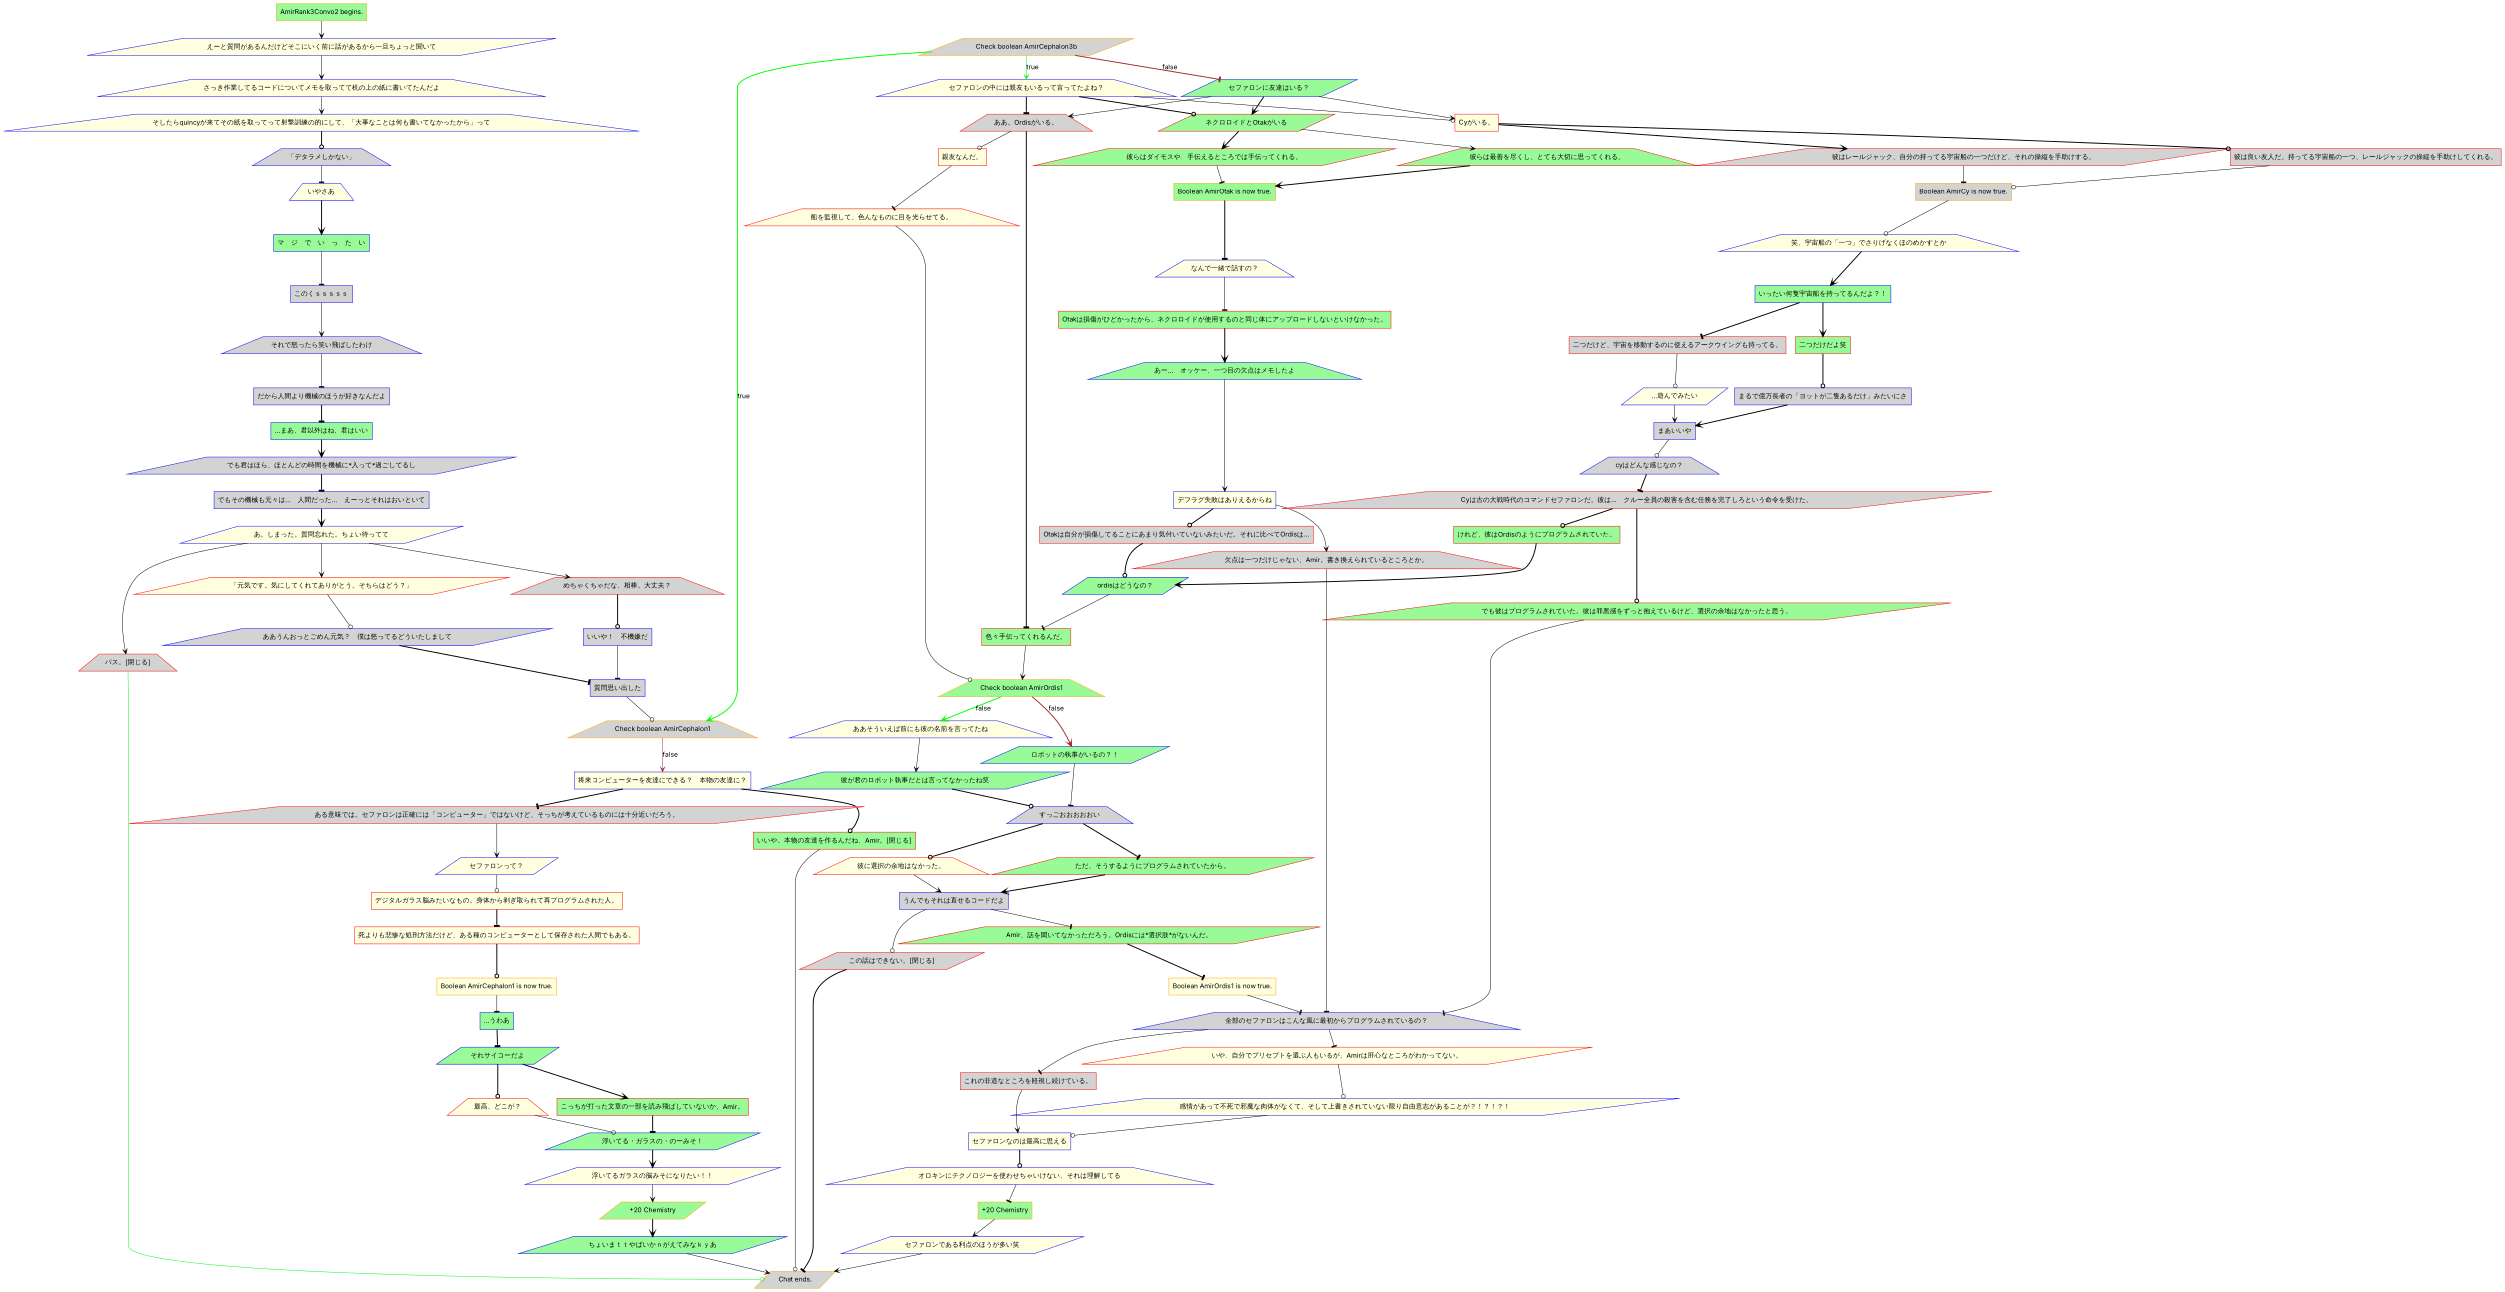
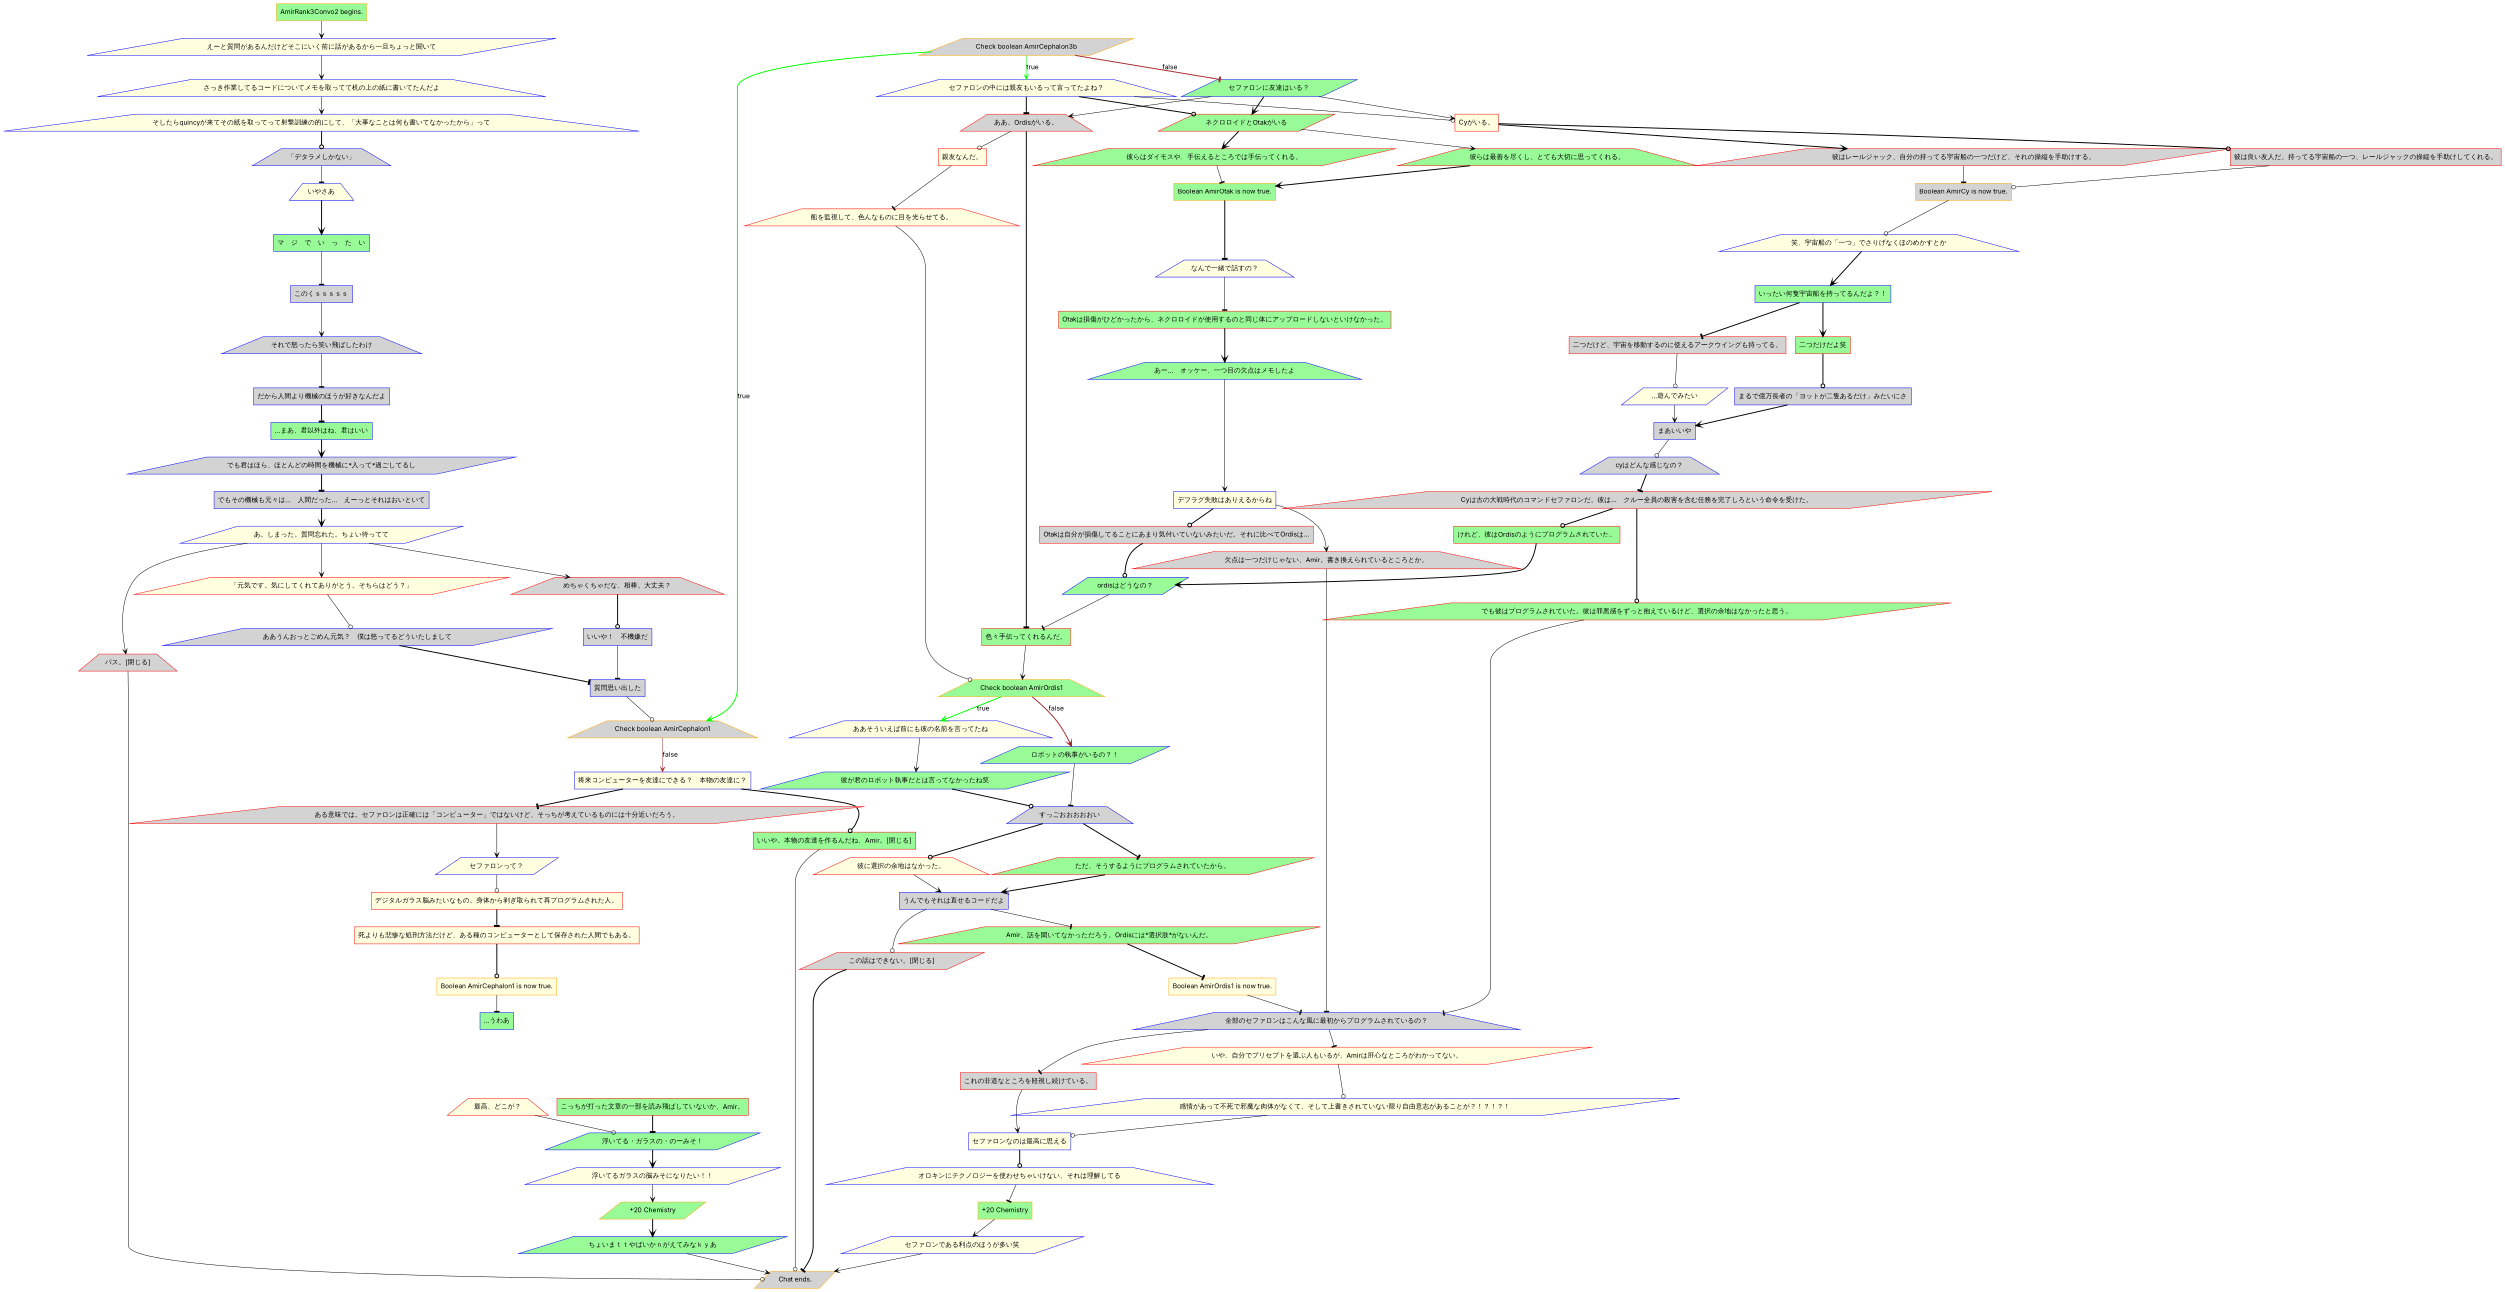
  digraph {
    fontname=Inter
    node [color=blue fillcolor=lightgrey fontname=Inter shape=box style=filled]
    edge [arrowhead=vee fontname=Inter style=solid]
    "AmirRank3Convo2 begins." [color=orange fillcolor=palegreen]
    n2 [fillcolor=lightyellow label="えーと質問があるんだけどそこにいく前に話があるから一旦ちょっと聞いて" shape=parallelogram]
    n3 [fillcolor=lightyellow label="さっき作業してるコードについてメモを取ってて机の上の紙に書いてたんだよ" shape=trapezium]
    n4 [fillcolor=lightyellow label="そしたらquincyが来てその紙を取ってって射撃訓練の的にして、「大事なことは何も書いてなかったから」って" shape=trapezium]
    n5 [label="「デタラメしかない」" shape=trapezium]
    n6 [fillcolor=lightyellow label="いやさあ" shape=trapezium]
    n7 [fillcolor=palegreen label="マ　ジ　で　い　っ　た　い"]
    n8 [label="このくｓｓｓｓｓ"]
    n9 [label="それで怒ったら笑い飛ばしたわけ" shape=trapezium]
    n10 [label="だから人間より機械のほうが好きなんだよ"]
    n11 [fillcolor=palegreen label="…まあ、君以外はね、君はいい"]
    n12 [label="でも君はほら、ほとんどの時間を機械に*入って*過ごしてるし" shape=parallelogram]
    n13 [label="でもその機械も元々は…　人間だった…　えーっとそれはおいといて"]
    n14 [fillcolor=lightyellow label="あ。しまった。質問忘れた。ちょい待ってて" shape=parallelogram]
    n15 [color=red fillcolor=lightyellow label="「元気です。気にしてくれてありがとう。そちらはどう？」" shape=parallelogram]
    n16 [color=red label="めちゃくちゃだな、相棒。大丈夫？" shape=trapezium]
    n17 [color=red label="パス。[閉じる]" shape=trapezium]
    n18 [label="ああうんおっとごめん元気？　僕は怒ってるどういたしまして" shape=parallelogram]
    n19 [label="いいや！　不機嫌だ"]
    "Chat ends." [color=orange shape=parallelogram]
    n21 [label="質問思い出した"]
    n22 [color=orange label="Check boolean AmirCephalon1" shape=trapezium]
    n23 [fillcolor=lightyellow label="将来コンピューターを友達にできる？　本物の友達に？"]
    n24 [color=orange label="Check boolean AmirCephalon3b" shape=parallelogram]
    n25 [fillcolor=lightyellow label="セファロンの中には親友もいるって言ってたよね？" shape=trapezium]
    n26 [fillcolor=palegreen label="セファロンに友達はいる？" shape=parallelogram]
    n27 [color=red fillcolor=palegreen label="いいや。本物の友達を作るんだね、Amir。[閉じる]"]
    n28 [color=red label="ある意味では。セファロンは正確には「コンピューター」ではないけど、そっちが考えているものには十分近いだろう。" shape=parallelogram]
    n29 [color=red label="ああ。Ordisがいる。" shape=trapezium]
    n30 [color=red fillcolor=palegreen label="ネクロロイドとOtakがいる" shape=parallelogram]
    n31 [color=red fillcolor=lightyellow label="Cyがいる。"]
    n32 [fillcolor=lightyellow label="セファロンって？" shape=parallelogram]
    n33 [color=red fillcolor=palegreen label="色々手伝ってくれるんだ。"]
    n34 [color=red fillcolor=lightyellow label="親友なんだ。"]
    n35 [color=red fillcolor=palegreen label="彼らはダイモスや、手伝えるところでは手伝ってくれる。" shape=parallelogram]
    n36 [color=red fillcolor=palegreen label="彼らは最善を尽くし、とても大切に思ってくれる。" shape=trapezium]
    n37 [color=red label="彼はレールジャック、自分の持ってる宇宙船の一つだけど、それの操縦を手助けする。" shape=parallelogram]
    n38 [color=red label="彼は良い友人だ。持ってる宇宙船の一つ、レールジャックの操縦を手助けしてくれる。"]
    n39 [color=red fillcolor=lightyellow label="デジタルガラス脳みたいなもの。身体から剥ぎ取られて再プログラムされた人。"]
    n40 [color=orange fillcolor=palegreen label="Check boolean AmirOrdis1" shape=trapezium]
    n41 [color=red fillcolor=lightyellow label="船を監視して、色んなものに目を光らせてる。" shape=trapezium]
    n42 [color=orange fillcolor=palegreen label="Boolean AmirOtak is now true."]
    n43 [color=orange label="Boolean AmirCy is now true."]
    n44 [color=red fillcolor=lightyellow label="死よりも悲惨な処刑方法だけど、ある種のコンピューターとして保存された人間でもある。"]
    n45 [fillcolor=lightyellow label="ああそういえば前にも彼の名前を言ってたね" shape=trapezium]
    n46 [fillcolor=palegreen label="ロボットの執事がいるの？！" shape=parallelogram]
    n47 [fillcolor=lightyellow label="なんで一緒で話すの？" shape=trapezium]
    n48 [fillcolor=lightyellow label="笑、宇宙船の「一つ」でさりげなくほのめかすとか" shape=trapezium]
    n49 [color=orange fillcolor=lightyellow label="Boolean AmirCephalon1 is now true."]
    n50 [fillcolor=palegreen label="彼が君のロボット執事だとは言ってなかったね笑" shape=parallelogram]
    n51 [label="すっごおおおおおい" shape=trapezium]
    n52 [color=red fillcolor=palegreen label="Otakは損傷がひどかったから、ネクロロイドが使用するのと同じ体にアップロードしないといけなかった。"]
    n53 [fillcolor=palegreen label="いったい何隻宇宙船を持ってるんだよ？！"]
    n54 [fillcolor=palegreen label="…うわあ"]
    n55 [color=red fillcolor=lightyellow label="彼に選択の余地はなかった。" shape=trapezium]
    n56 [color=red fillcolor=palegreen label="ただ、そうするようにプログラムされていたから。" shape=parallelogram]
    n57 [fillcolor=palegreen label="あー…　オッケー、一つ目の欠点はメモしたよ" shape=trapezium]
    n58 [color=red fillcolor=palegreen label="二つだけだよ笑"]
    n59 [color=red label="二つだけど、宇宙を移動するのに使えるアークウイングも持ってる。"]
-   n60 [fillcolor=palegreen label="それサイコーだよ" shape=parallelogram]
    n61 [label="うんでもそれは直せるコードだよ"]
    n62 [fillcolor=lightyellow label="デフラグ失敗はありえるからね"]
    n63 [label="まるで億万長者の「ヨットが二隻あるだけ」みたいにさ"]
    n64 [fillcolor=lightyellow label="…遊んでみたい" shape=parallelogram]
    n65 [color=red fillcolor=palegreen label="こっちが打った文章の一部を読み飛ばしていないか、Amir。"]
    n66 [color=red fillcolor=lightyellow label="最高、どこが？" shape=trapezium]
    n67 [color=red label="この話はできない。[閉じる]" shape=parallelogram]
    n68 [color=red fillcolor=palegreen label="Amir、話を聞いてなかっただろう。Ordisには*選択肢*がないんだ。" shape=parallelogram]
    n69 [color=red label="Otakは自分が損傷してることにあまり気付いていないみたいだ。それに比べてOrdisは…"]
    n70 [color=red label="欠点は一つだけじゃない、Amir。書き換えられているところとか。" shape=trapezium]
    n71 [label="まあいいや"]
    n72 [fillcolor=palegreen label="浮いてる・ガラスの・のーみそ！" shape=parallelogram]
    n73 [color=orange fillcolor=lightyellow label="Boolean AmirOrdis1 is now true."]
    n74 [fillcolor=palegreen label="ordisはどうなの？" shape=parallelogram]
    n75 [label="全部のセファロンはこんな風に最初からプログラムされているの？" shape=trapezium]
    n76 [label="cyはどんな感じなの？" shape=trapezium]
    n77 [fillcolor=lightyellow label="浮いてるガラスの脳みそになりたい！！" shape=parallelogram]
    n78 [color=red fillcolor=lightyellow label="いや、自分でプリセプトを選ぶ人もいるが、Amirは肝心なところがわかってない。" shape=parallelogram]
    n79 [color=red label="これの非道なところを軽視し続けている。"]
    n80 [color=red label="Cyは古の大戦時代のコマンドセファロンだ。彼は…　クルー全員の殺害を含む任務を完了しろという命令を受けた。" shape=parallelogram]
    n81 [color=orange fillcolor=palegreen label="+20 Chemistry" shape=parallelogram]
    n82 [fillcolor=lightyellow label="感情があって不死で邪魔な肉体がなくて、そして上書きされていない限り自由意志があることが？！？！？！" shape=parallelogram]
    n83 [fillcolor=lightyellow label="セファロンなのは最高に思える"]
    n84 [color=red fillcolor=palegreen label="けれど、彼はOrdisのようにプログラムされていた。"]
    n85 [color=red fillcolor=palegreen label="でも彼はプログラムされていた。彼は罪悪感をずっと抱えているけど、選択の余地はなかったと思う。" shape=parallelogram]
    n86 [fillcolor=palegreen label="ちょいまｔｔやばいかｎがえてみなｋｙあ" shape=parallelogram]
    n87 [fillcolor=lightyellow label="オロキンにテクノロジーを使わせちゃいけない、それは理解してる" shape=trapezium]
    n88 [color=orange fillcolor=palegreen label="+20 Chemistry"]
    n89 [fillcolor=lightyellow label="セファロンである利点のほうが多い笑" shape=parallelogram]
    "AmirRank3Convo2 begins." -> n2
    n2 -> n3
    n3 -> n4
    n4 -> n5 [arrowhead=odot style=bold]
    n5 -> n6 [arrowhead=tee]
    n6 -> n7 [style=bold]
    n7 -> n8 [arrowhead=tee]
    n8 -> n9
    n9 -> n10 [arrowhead=tee]
    n10 -> n11 [arrowhead=tee style=bold]
    n11 -> n12 [style=bold]
    n12 -> n13 [arrowhead=tee style=bold]
    n13 -> n14 [style=bold]
    n14 -> n15
    n14 -> n16
    n14 -> n17
    n15 -> n18 [arrowhead=odot]
    n16 -> n19 [arrowhead=odot style=bold]
-   n17 -> "Chat ends." [arrowhead=odot color=green]
+   n17 -> "Chat ends." [arrowhead=odot]
    n18 -> n21 [arrowhead=tee style=bold]
    n19 -> n21 [arrowhead=tee]
    n21 -> n22 [arrowhead=odot]
    n22 -> n23 [color=brown label=false]
    n23 -> n27 [arrowhead=odot style=bold]
    n23 -> n28 [arrowhead=tee style=bold]
    n24 -> n22 [color=green label=true style=bold]
    n24 -> n25 [color=green label=true]
    n24 -> n26 [arrowhead=tee color=brown label=false style=bold]
    n25 -> n29 [arrowhead=tee style=bold]
    n25 -> n30 [arrowhead=odot style=bold]
    n25 -> n31 [arrowhead=odot]
    n26 -> n29
    n26 -> n30 [style=bold]
    n26 -> n31
    n27 -> "Chat ends." [arrowhead=odot]
    n28 -> n32
    n29 -> n33 [arrowhead=tee style=bold]
    n29 -> n34 [arrowhead=odot]
    n30 -> n35 [style=bold]
    n30 -> n36
    n31 -> n37 [style=bold]
    n31 -> n38 [arrowhead=odot style=bold]
    n32 -> n39 [arrowhead=odot]
    n33 -> n40
    n34 -> n41 [arrowhead=tee]
    n35 -> n42 [arrowhead=tee]
    n36 -> n42 [style=bold]
    n37 -> n43 [arrowhead=tee]
    n38 -> n43 [arrowhead=odot]
    n39 -> n44 [arrowhead=tee style=bold]
-   n40 -> n45 [color=green label=false style=bold]
+   n40 -> n45 [color=green label=true style=bold]
    n40 -> n46 [color=brown label=false style=bold]
    n41 -> n40 [arrowhead=odot]
    n42 -> n47 [arrowhead=tee style=bold]
    n43 -> n48 [arrowhead=odot]
    n44 -> n49 [arrowhead=odot style=bold]
    n45 -> n50
    n46 -> n51 [arrowhead=tee]
    n47 -> n52 [arrowhead=tee]
    n48 -> n53 [style=bold]
    n49 -> n54 [arrowhead=tee]
    n50 -> n51 [arrowhead=odot style=bold]
    n51 -> n55 [arrowhead=odot style=bold]
    n51 -> n56 [arrowhead=tee style=bold]
    n52 -> n57 [style=bold]
    n53 -> n58 [style=bold]
    n53 -> n59 [arrowhead=tee style=bold]
-   n54 -> n60 [arrowhead=tee style=bold]
    n55 -> n61
    n56 -> n61 [style=bold]
    n57 -> n62
    n58 -> n63 [arrowhead=odot style=bold]
    n59 -> n64 [arrowhead=odot]
-   n60 -> n65 [style=bold]
-   n60 -> n66 [arrowhead=odot style=bold]
    n61 -> n67 [arrowhead=odot]
    n61 -> n68 [arrowhead=tee]
    n62 -> n69 [arrowhead=odot style=bold]
    n62 -> n70
    n63 -> n71 [style=bold]
    n64 -> n71
    n65 -> n72 [arrowhead=tee style=bold]
    n66 -> n72 [arrowhead=odot]
    n67 -> "Chat ends." [arrowhead=tee style=bold]
    n68 -> n73 [arrowhead=tee style=bold]
    n69 -> n74 [arrowhead=odot style=bold]
    n70 -> n75 [arrowhead=tee]
    n71 -> n76 [arrowhead=odot]
    n72 -> n77 [style=bold]
    n73 -> n75 [arrowhead=tee]
    n74 -> n33 [arrowhead=tee]
    n75 -> n78 [arrowhead=tee]
    n75 -> n79 [arrowhead=tee]
    n76 -> n80 [arrowhead=tee style=bold]
    n77 -> n81
    n78 -> n82 [arrowhead=odot]
    n79 -> n83
    n80 -> n84 [arrowhead=odot style=bold]
    n80 -> n85 [arrowhead=odot style=bold]
    n81 -> n86 [style=bold]
    n82 -> n83 [arrowhead=odot]
    n83 -> n87 [arrowhead=odot style=bold]
    n84 -> n74 [style=bold]
    n85 -> n75 [arrowhead=tee]
    n86 -> "Chat ends."
    n87 -> n88 [arrowhead=tee]
    n88 -> n89
    n89 -> "Chat ends."
  }
